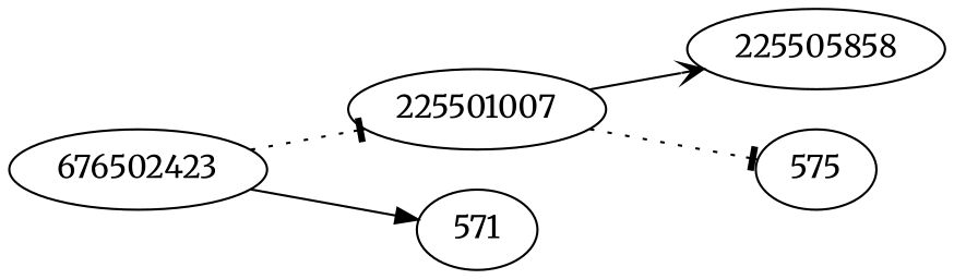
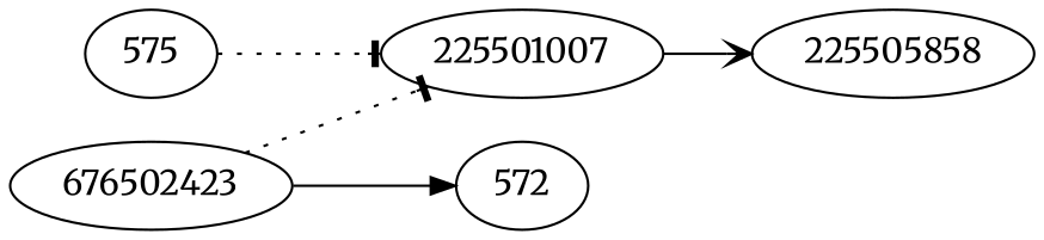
  strict digraph {
    fontname=Merriweather
    rankdir=LR
    node [fontname=Merriweather]
    edge [arrowhead=tee fontname=Merriweather style=solid]
    225501007
    225505858
    575
    n4 [label=676502423]
-   572 [label=571]
+   572
    225501007 -> 225505858 [arrowhead=vee]
-   225501007 -> 575 [style=dotted]
+   575 -> 225501007 [style=dotted]
    n4 -> 225501007 [style=dotted]
    n4 -> 572 [arrowhead=normal]
  }
